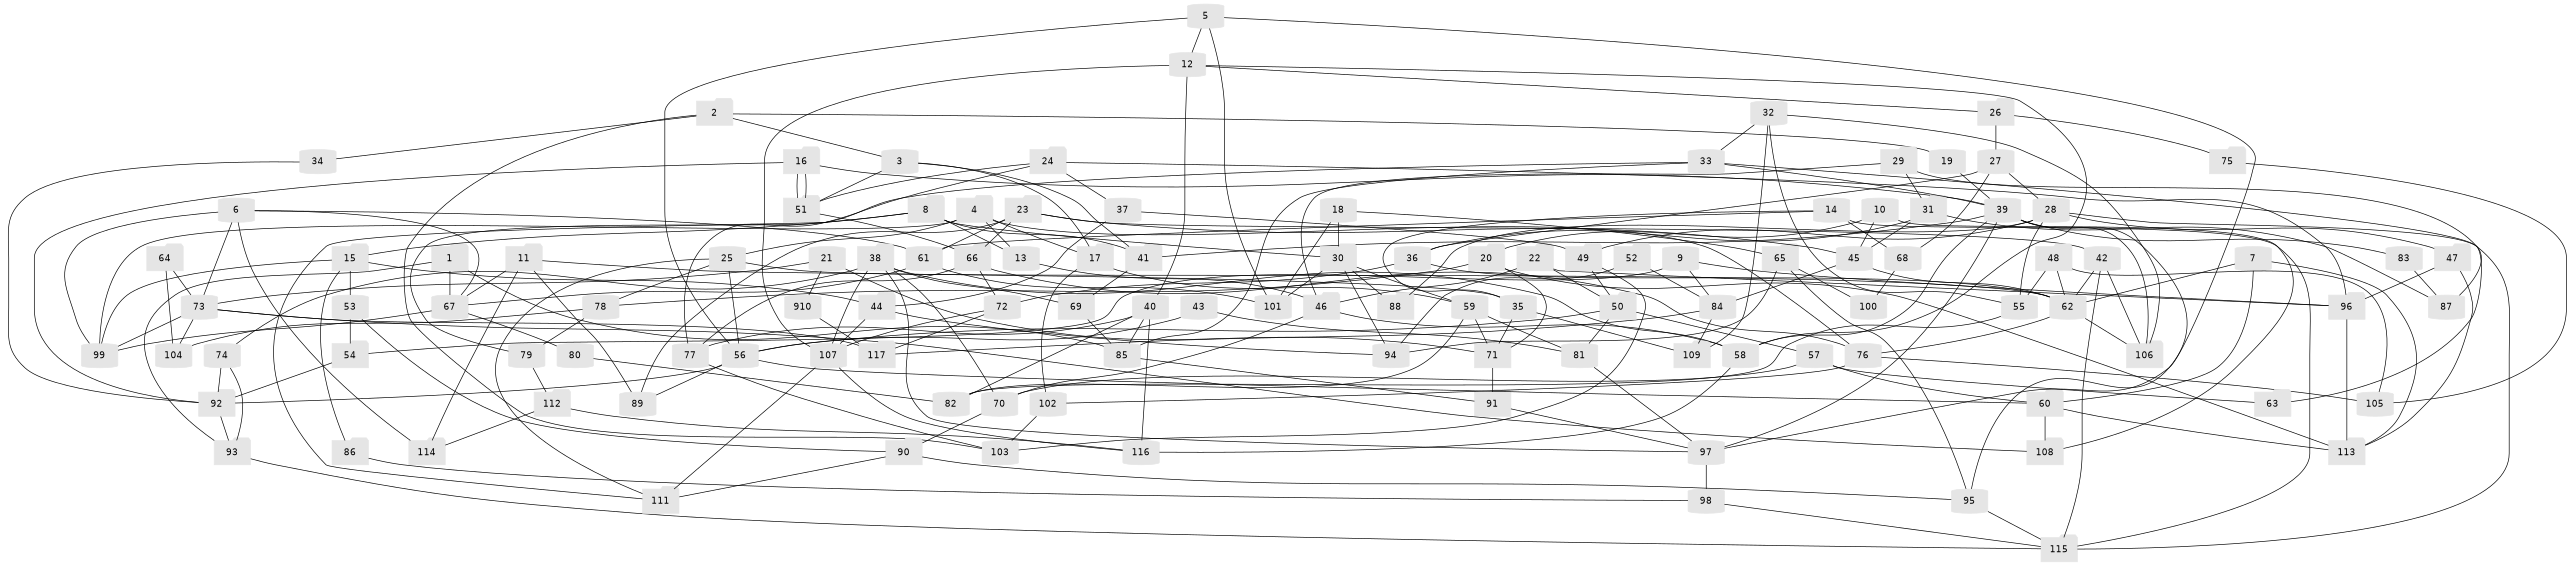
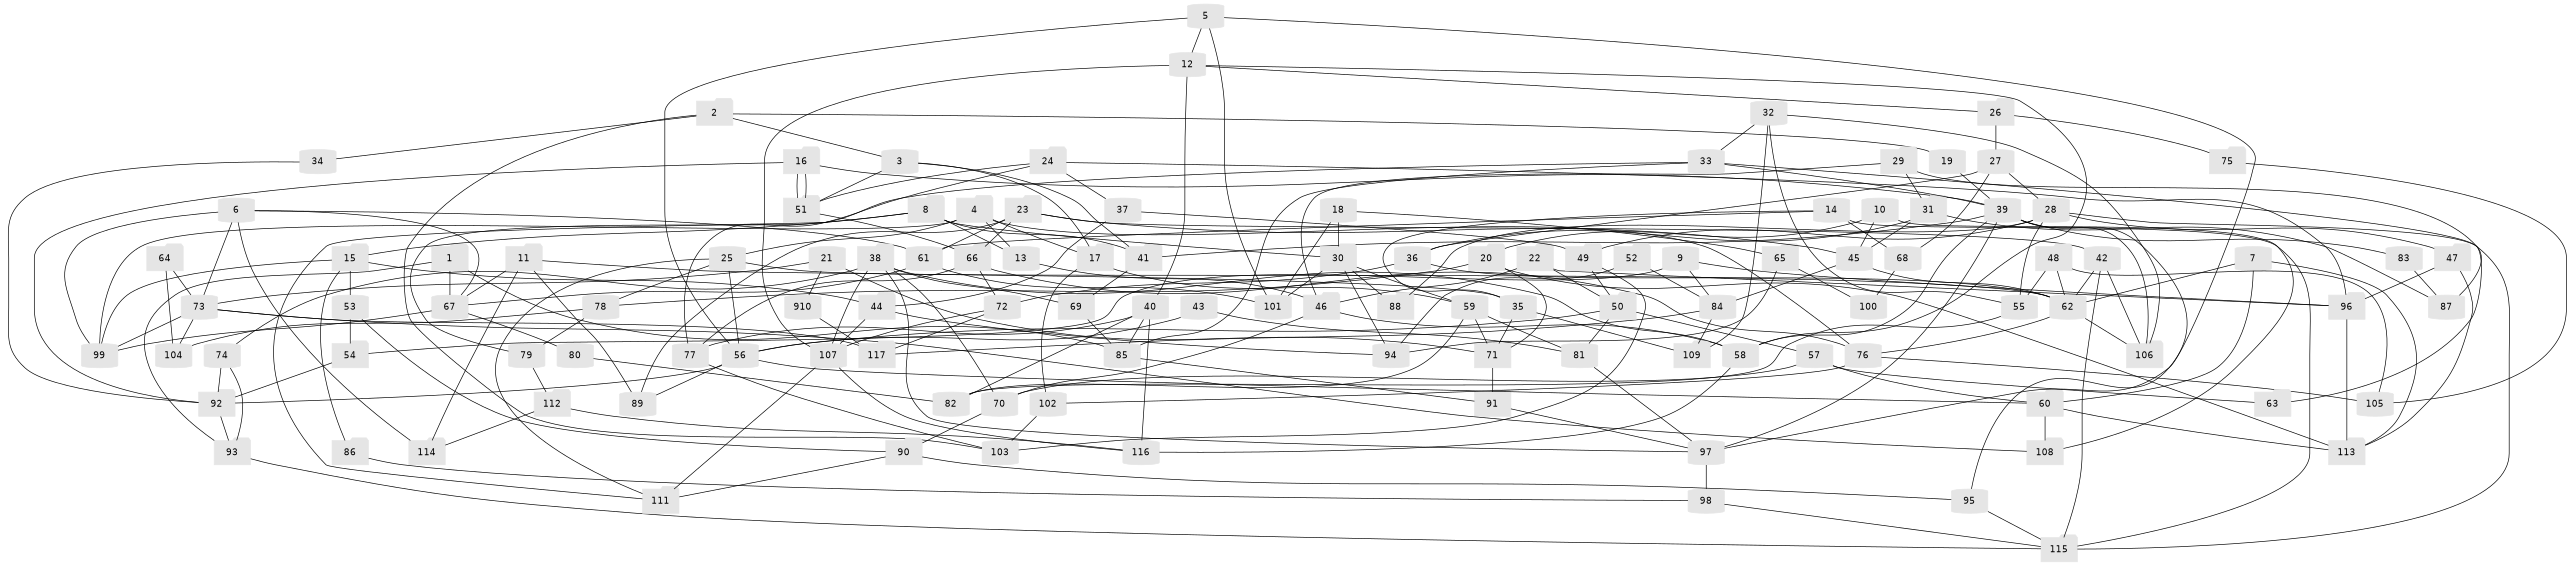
  graph {
    fontname="DejaVu Sans"
    node [color=gray90 fontname="DejaVu Sans" shape=cylinder style=filled]
    edge [fontname="DejaVu Sans"]
    1 [shape=folder]
    67
    85
    93 [shape=folder]
    99
    80
    91 [shape=folder]
    115 [shape=folder]
    2 [shape=folder]
    3
    19
    34
    103
    17 [shape=folder]
    41 [shape=folder]
    51 [shape=folder]
    39
    92 [shape=folder]
    59
    102
    69 [shape=folder]
    66 [shape=folder]
    4 [shape=folder]
    13
    25
    76
    46 [shape=folder]
    56
    62
    111 [shape=folder]
    78
    105
    5
    12
    97
    101
    26 [shape=folder]
    40
    58
    107
    60 [shape=folder]
    89
    98
    6
    61
    73
    114 [shape=folder]
    108 [shape=folder]
    104
    117 [shape=folder]
    7
    113 [shape=folder]
    106 [shape=folder]
    8 [shape=folder]
    15 [shape=folder]
    30 [shape=folder]
    44 [shape=folder]
    53
    86 [shape=folder]
    88 [shape=folder]
    94
    54 [shape=folder]
    9
    84
    96 [shape=folder]
    109 [shape=folder]
    20 [shape=folder]
    10
    45
    71 [shape=folder]
    11 [shape=folder]
    35
    27
    75 [shape=folder]
    77
    82
    116
    70
    14
    68
    100
    90 [shape=folder]
    16 [shape=folder]
    83
    95
    81
    18
    65 [shape=folder]
    79
    21
    n91 [label=910]
    22 [shape=folder]
    50 [shape=folder]
    57
    23 [shape=folder]
    42
    72
    24 [shape=folder]
    37
    49 [shape=folder]
    28
    36
    47 [shape=folder]
    55
    29 [shape=folder]
    31 [shape=folder]
    87
    32
    33
    63 [shape=folder]
    112 [shape=folder]
    38 [shape=folder]
    74
    43
    48 [shape=folder]
    52 [shape=folder]
    64 [shape=folder]
    1 -- 67
    1 -- 85
    1 -- 93
    67 -- 99
    67 -- 80
    85 -- 91
    93 -- 115
    80 -- 82
    91 -- 97
    2 -- 3
    2 -- 19
    2 -- 34
    2 -- 103
    3 -- 17
    3 -- 41
    3 -- 51
    19 -- 39
    34 -- 92
    17 -- 59
    17 -- 102
    41 -- 69
    51 -- 66
    39 -- 41
    39 -- 97
    39 -- 58
    39 -- 106
    39 -- 83
    39 -- 95
    92 -- 93
    59 -- 71
    59 -- 82
    59 -- 81
    102 -- 103
    69 -- 85
    66 -- 76
    66 -- 77
    66 -- 72
    4 -- 99
    4 -- 17
    4 -- 13
    4 -- 25
    4 -- 76
    13 -- 46
    25 -- 56
    25 -- 62
    25 -- 111
    25 -- 78
    76 -- 102
    76 -- 105
    46 -- 58
    46 -- 70
    56 -- 92
    56 -- 60
    56 -- 89
    62 -- 76
    62 -- 106
    78 -- 104
    78 -- 79
    5 -- 56
    5 -- 12
    5 -- 97
    5 -- 101
    12 -- 26
    12 -- 40
    12 -- 58
    12 -- 107
    97 -- 98
    26 -- 27
    26 -- 75
    40 -- 85
    40 -- 77
    40 -- 82
    40 -- 116
    58 -- 116
    107 -- 111
    107 -- 116
    60 -- 108
    60 -- 113
    98 -- 115
    6 -- 67
    6 -- 99
    6 -- 61
    6 -- 73
    6 -- 114
    61 -- 67
    61 -- 101
    73 -- 99
    73 -- 108
    73 -- 104
    73 -- 117
    7 -- 62
    7 -- 60
    7 -- 113
    8 -- 41
    8 -- 13
    8 -- 111
    8 -- 15
    8 -- 30
    15 -- 99
    15 -- 44
    15 -- 53
    15 -- 86
    30 -- 59
    30 -- 101
    30 -- 88
    30 -- 94
    44 -- 107
    44 -- 94
    53 -- 54
    53 -- 90
    86 -- 98
    54 -- 92
    9 -- 54
    9 -- 84
    9 -- 96
    84 -- 117
    84 -- 109
    96 -- 113
    20 -- 78
    20 -- 113
    20 -- 71
    10 -- 108
    10 -- 20
    10 -- 45
    45 -- 62
    45 -- 84
    71 -- 91
    11 -- 67
    11 -- 89
    11 -- 114
    11 -- 35
    35 -- 109
    35 -- 71
    27 -- 68
    27 -- 28
    27 -- 36
    75 -- 105
    77 -- 103
    70 -- 90
    14 -- 115
    14 -- 61
    14 -- 35
    14 -- 68
    68 -- 100
    90 -- 111
    90 -- 95
    16 -- 51
    16 -- 51
    16 -- 39
    16 -- 92
    83 -- 87
    95 -- 115
    81 -- 97
    18 -- 101
    18 -- 30
    18 -- 65
    65 -- 94
    65 -- 100
-   65 -- 95
    79 -- 112
    21 -- 73
    21 -- 71
    21 -- n91
    n91 -- 117
    22 -- 46
    22 -- 96
    22 -- 50
    50 -- 56
    50 -- 81
    50 -- 57
    57 -- 60
    57 -- 70
    57 -- 63
    23 -- 66
    23 -- 89
    23 -- 61
    23 -- 45
    23 -- 42
    42 -- 115
    42 -- 62
    42 -- 106
    72 -- 107
    72 -- 117
    24 -- 51
    24 -- 96
    24 -- 77
    24 -- 37
    37 -- 44
    37 -- 49
    49 -- 103
    49 -- 50
    28 -- 115
    28 -- 88
    28 -- 49
    28 -- 47
    28 -- 55
    36 -- 62
    36 -- 72
    47 -- 113
    47 -- 96
    55 -- 82
    29 -- 46
    29 -- 31
    29 -- 87
    31 -- 45
    31 -- 36
    31 -- 87
    32 -- 106
    32 -- 109
    32 -- 55
    32 -- 33
    33 -- 85
    33 -- 39
    33 -- 79
    33 -- 63
    112 -- 114
    112 -- 116
    38 -- 69
    38 -- 97
    38 -- 58
    38 -- 107
    38 -- 70
    38 -- 74
    74 -- 93
    74 -- 92
    43 -- 56
    43 -- 81
    48 -- 62
    48 -- 105
    48 -- 55
    52 -- 94
    52 -- 84
    64 -- 73
    64 -- 104
  }
